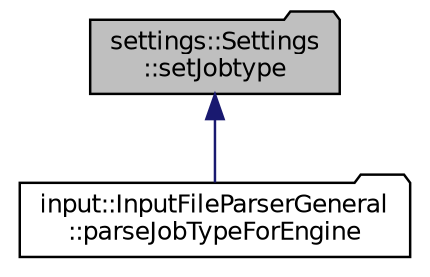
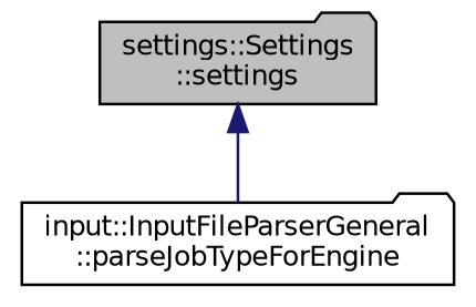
  digraph {
    rankdir=TB
    node [color=black fontname=Helvetica fontsize=10 shape=folder style=filled]
-   n1 [fillcolor=grey75 fontcolor=black height=0.2 label="settings::Settings\l::setJobtype" width=0.4]
+   n1 [fillcolor=grey75 fontcolor=black height=0.2 label="settings::Settings\l::settings" width=0.4]
    n2 [fillcolor=white height=0.2 label="input::InputFileParserGeneral\l::parseJobTypeForEngine" width=0.4]
    n1 -> n2 [color=midnightblue dir=back fontname=Helvetica fontsize=10 labelfontname=Helvetica labelfontsize=10 style=solid]
  }
